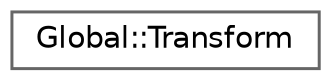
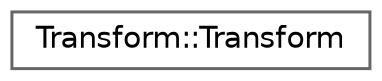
  digraph {
    rankdir=LR
-   n1 [color=grey40 fillcolor=white fontname=Helvetica fontsize=10 height=0.2 label="Global::Transform" shape=box style=filled width=0.4]
+   n1 [color=grey40 fillcolor=white fontname=Helvetica fontsize=10 height=0.2 label="Transform::Transform" shape=box style=filled width=0.4]
  }
